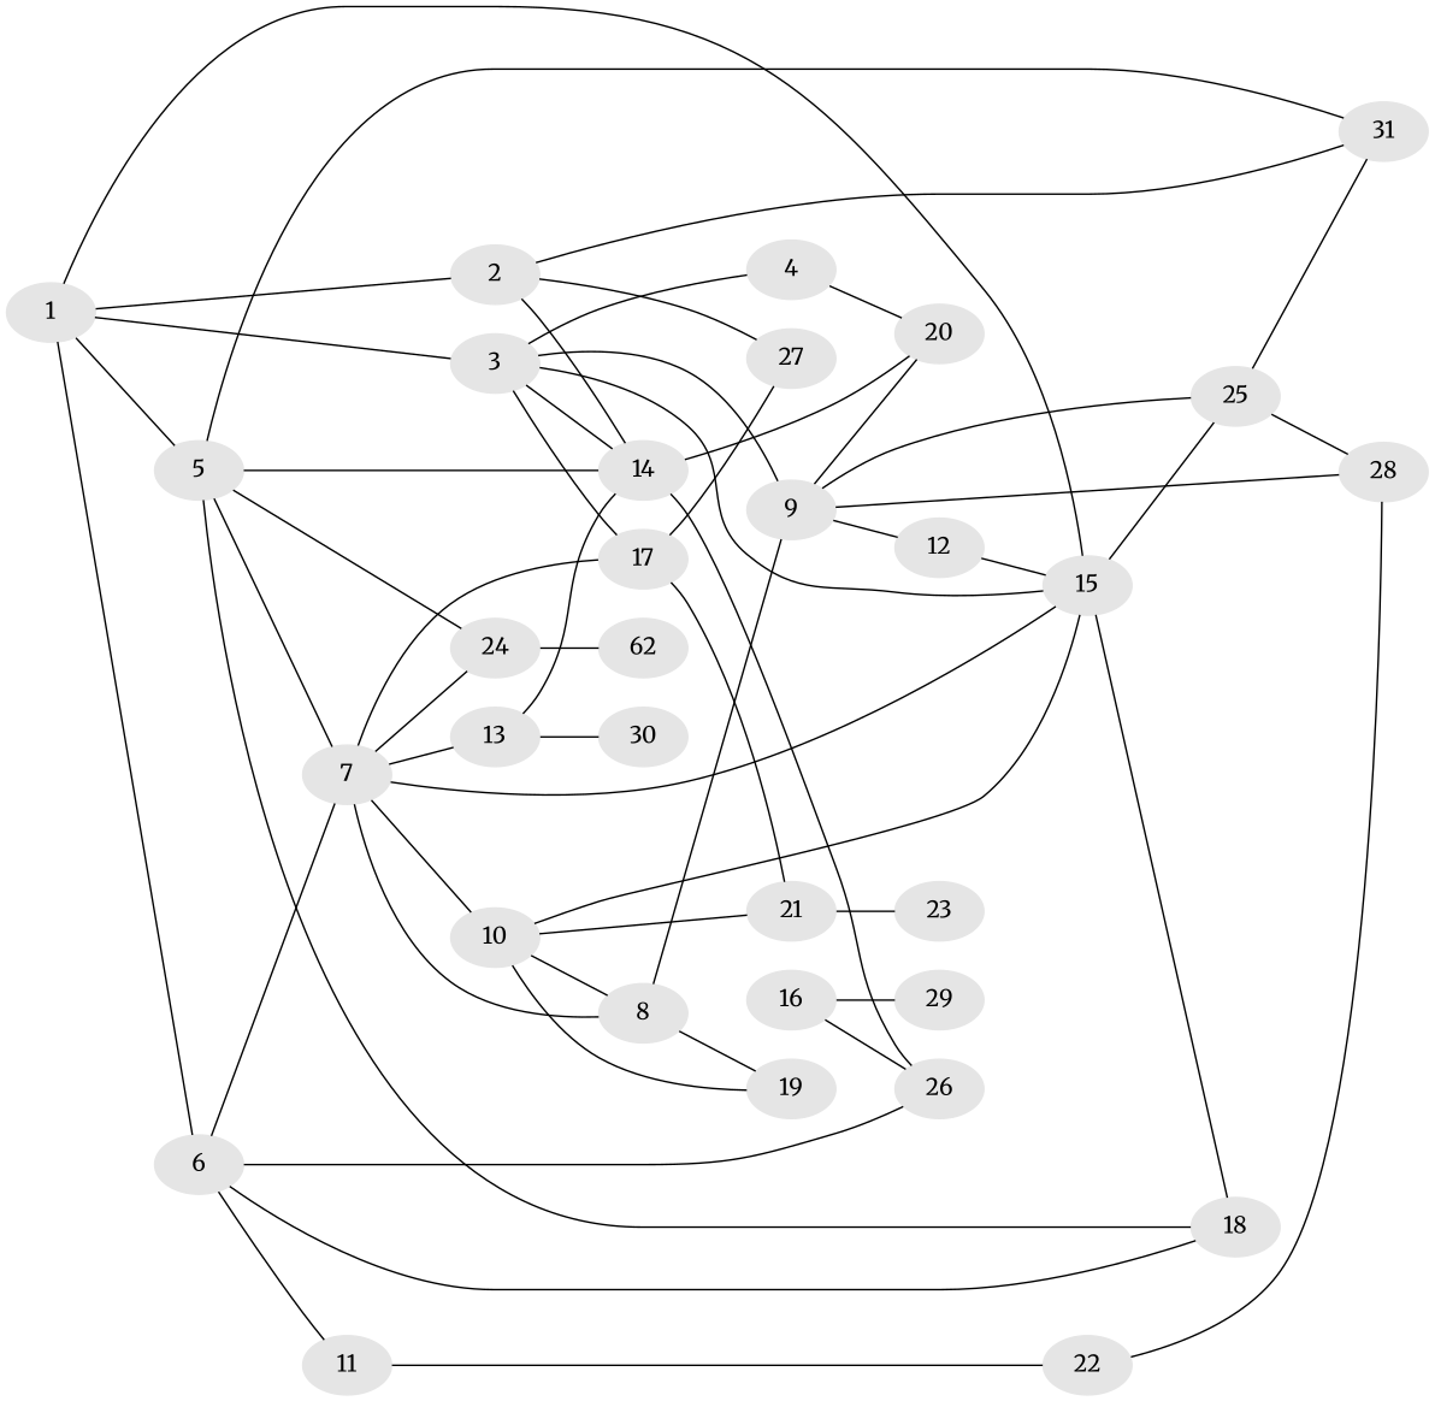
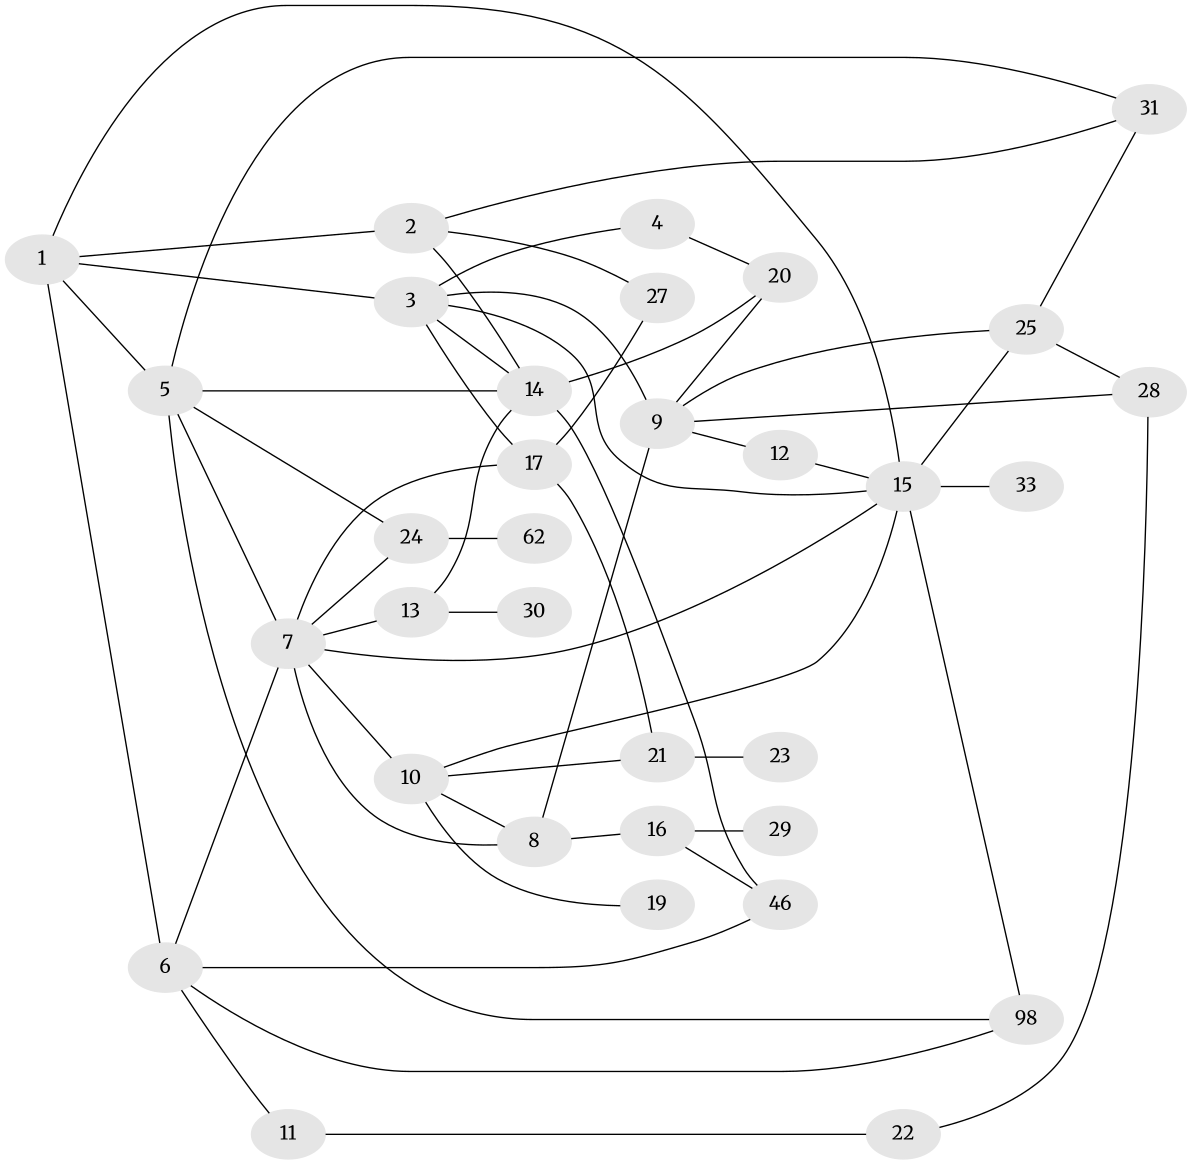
  graph {
    fontname=Merriweather
    rankdir=LR
    node [color=gray90 fontname=Merriweather style=filled]
    edge [fontname=Merriweather weight=1.0]
    1
    2
    3
    5
    6
    15
    14
    27
    31
    4
    9
    17
-   18
+   18 [label=98]
    7
    24
    11
-   26
+   26 [label=46]
    25
+   33
    20
    12
    28
    21
    8
    10
    13
    n27 [label=62]
    22
    16
    19
    30
    29
    23
    1 -- 2 [weight=2.0]
    1 -- 3
    1 -- 5
    1 -- 6
    1 -- 15
    2 -- 14
    2 -- 27
    2 -- 31
    3 -- 15
    3 -- 14
    3 -- 4
    3 -- 9 [weight=2.0]
    3 -- 17
    5 -- 14
    5 -- 31 [weight=2.0]
    5 -- 18
    5 -- 7
    5 -- 24
    6 -- 18
    6 -- 7
    6 -- 11
    6 -- 26
    15 -- 18
    15 -- 25
+   15 -- 33
    14 -- 26
    14 -- 20
    4 -- 20
    9 -- 25
    9 -- 20
    9 -- 12
    9 -- 28
    17 -- 27
    17 -- 21
    7 -- 15
    7 -- 17
    7 -- 24
    7 -- 8
    7 -- 10
    7 -- 13
    24 -- n27
    11 -- 22
    25 -- 31
    25 -- 28
    12 -- 15 [weight=2.0]
    21 -- 23
    8 -- 9 [weight=2.0]
-   8 -- 19
+   8 -- 16
    10 -- 15
    10 -- 21
    10 -- 8
    10 -- 19
    13 -- 14 [weight=2.0]
    13 -- 30
    22 -- 28
    16 -- 26
    16 -- 29
  }
